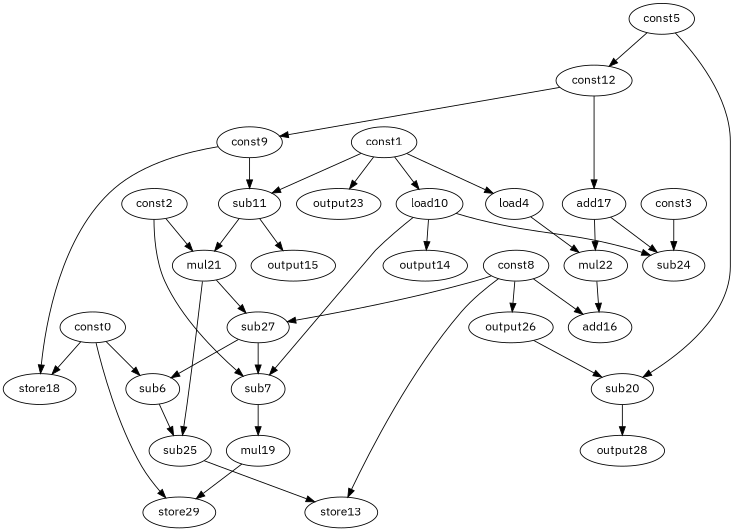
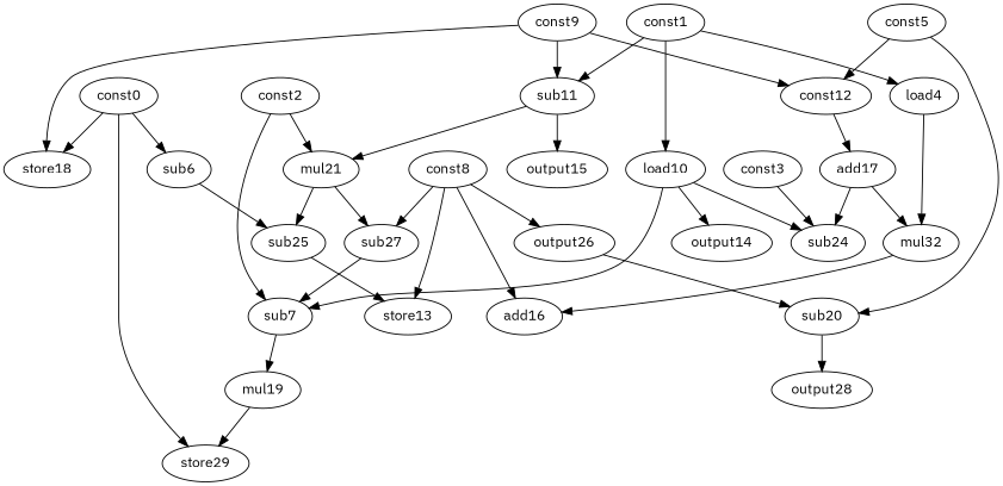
  digraph {
    fontname="IBM Plex Sans"
    node [fontname="IBM Plex Sans" opcode=sub]
    edge [fontname="IBM Plex Sans" operand=0]
    sub6
    const0 [opcode=const]
    store18 [opcode=store]
    store29 [opcode=store]
    sub25
    load4 [opcode=load]
    const1 [opcode=const]
    load10 [opcode=load]
    sub11
-   output23 [opcode=output]
-   mul22 [opcode=mul]
+   mul22 [opcode=mul label=mul32]
    sub7
    sub24
    output14 [opcode=output]
    mul21 [opcode=mul]
    output15 [opcode=output]
    const2 [opcode=const]
    mul19 [opcode=mul]
    sub27
    const3 [opcode=const]
    add16 [opcode=add]
    n22 [label=const12 opcode=mul]
    const5 [opcode=const]
    sub20
    add17 [opcode=add]
    output28 [opcode=output]
    store13 [opcode=store]
    const8 [opcode=const]
    output26 [opcode=output]
    const9 [opcode=const]
    sub6 -> sub25 [operand=1]
    const0 -> sub6
    const0 -> store18
    const0 -> store29
    sub25 -> store13 [operand=1]
    load4 -> mul22 [operand=1]
    const1 -> load4
    const1 -> load10
    const1 -> sub11
-   const1 -> output23
    load10 -> sub7
    load10 -> sub24
    load10 -> output14
    sub11 -> mul21 [operand=1]
    sub11 -> output15
    mul22 -> add16 [operand=1]
    sub7 -> mul19 [operand=1]
    mul21 -> sub25
    mul21 -> sub27 [operand=1]
    const2 -> sub7
    const2 -> mul21
    mul19 -> store29 [operand=1]
-   sub27 -> sub6 [operand=1]
    sub27 -> sub7 [operand=1]
    const3 -> sub24 [operand=1]
    n22 -> add17 [operand=1]
    const5 -> n22 [operand=1]
    const5 -> sub20 [operand=1]
    sub20 -> output28
    add17 -> mul22
    add17 -> sub24
    const8 -> sub27
    const8 -> add16
    const8 -> store13
    const8 -> output26
    output26 -> sub20
    const9 -> store18 [operand=1]
    const9 -> sub11 [operand=1]
-   n22 -> const9
+   const9 -> n22
  }
